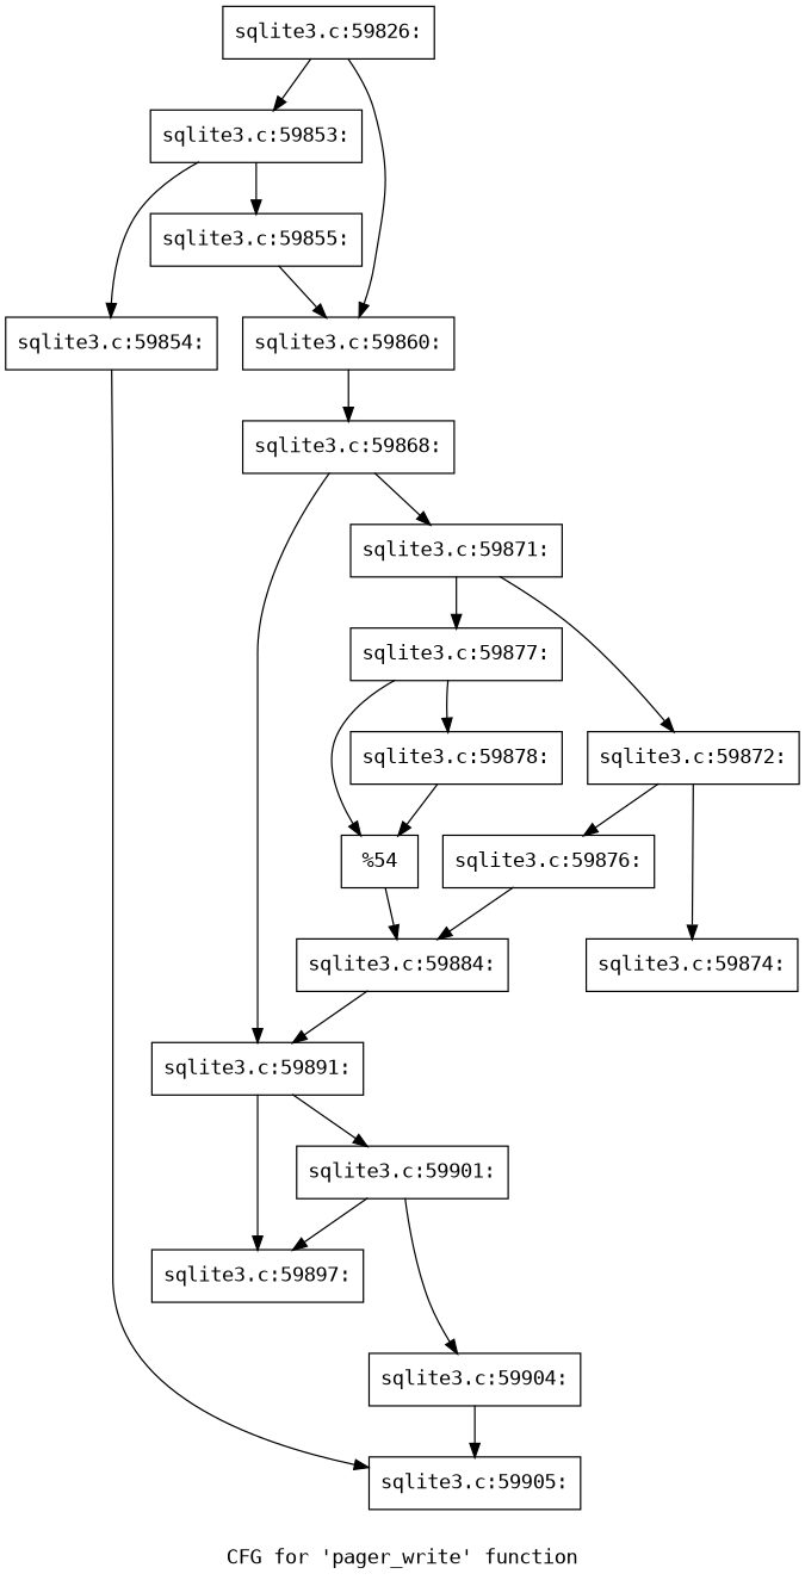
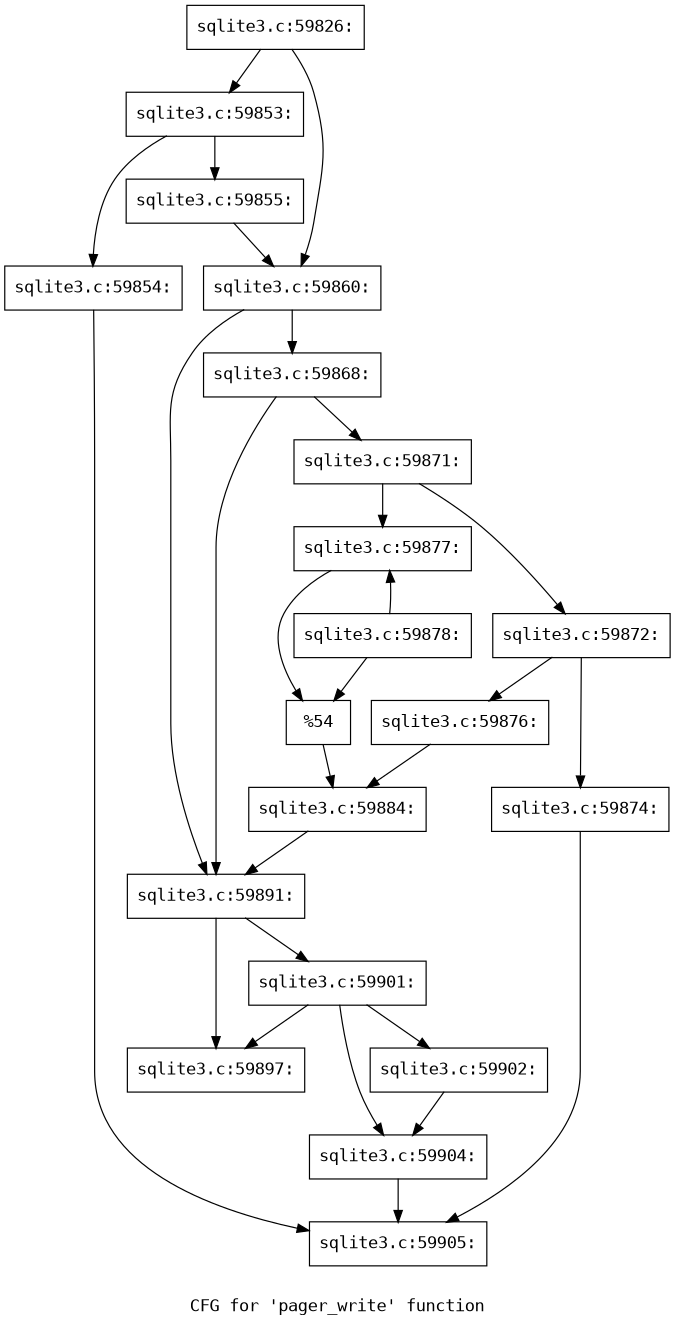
  digraph {
    fontname="DejaVu Sans Mono"
    label="CFG for 'pager_write' function"
    node [fontname="DejaVu Sans Mono" shape=record]
    edge [fontname="DejaVu Sans Mono"]
    n1 [label="{sqlite3.c:59826:}"]
    n2 [label="{sqlite3.c:59853:}"]
    n3 [label="{sqlite3.c:59860:}"]
    n4 [label="{sqlite3.c:59854:}"]
    n5 [label="{sqlite3.c:59855:}"]
    n6 [label="{sqlite3.c:59868:}"]
    n7 [label="{sqlite3.c:59891:}"]
    n8 [label="{sqlite3.c:59905:}"]
    n9 [label="{sqlite3.c:59871:}"]
    n10 [label="{sqlite3.c:59897:}"]
    n11 [label="{sqlite3.c:59901:}"]
    n12 [label="{sqlite3.c:59872:}"]
    n13 [label="{sqlite3.c:59877:}"]
+   n14 [label="{sqlite3.c:59902:}"]
    n15 [label="{sqlite3.c:59904:}"]
    n16 [label="{sqlite3.c:59874:}"]
    n17 [label="{sqlite3.c:59876:}"]
    n18 [label="{sqlite3.c:59878:}"]
    n19 [label="{%54}"]
    n20 [label="{sqlite3.c:59884:}"]
    n1 -> n2
    n1 -> n3
    n2 -> n4
    n2 -> n5
    n3 -> n6
+   n3 -> n7
    n4 -> n8
    n5 -> n3
    n6 -> n7
    n6 -> n9
    n7 -> n10
    n7 -> n11
    n9 -> n12
    n9 -> n13
    n11 -> n10
+   n11 -> n14
    n11 -> n15
    n12 -> n16
    n12 -> n17
-   n13 -> n18
+   n18 -> n13
    n13 -> n19
+   n14 -> n15
    n15 -> n8
+   n16 -> n8
    n17 -> n20
    n18 -> n19
    n19 -> n20
    n20 -> n7
  }
